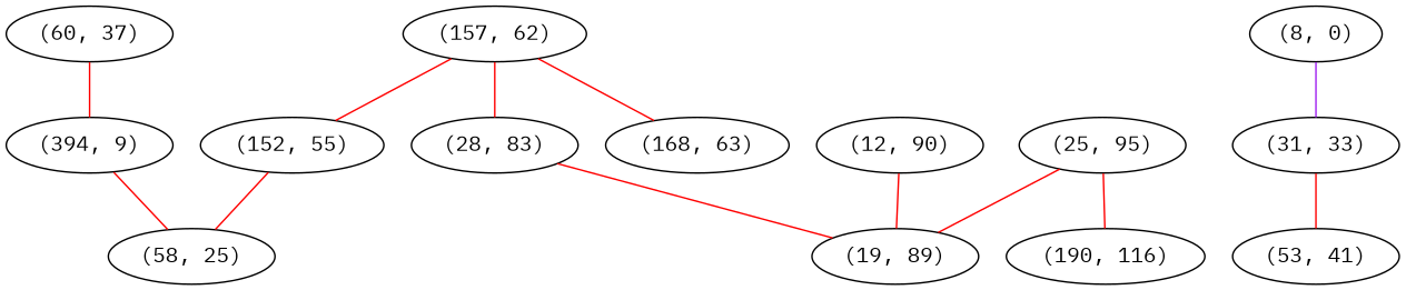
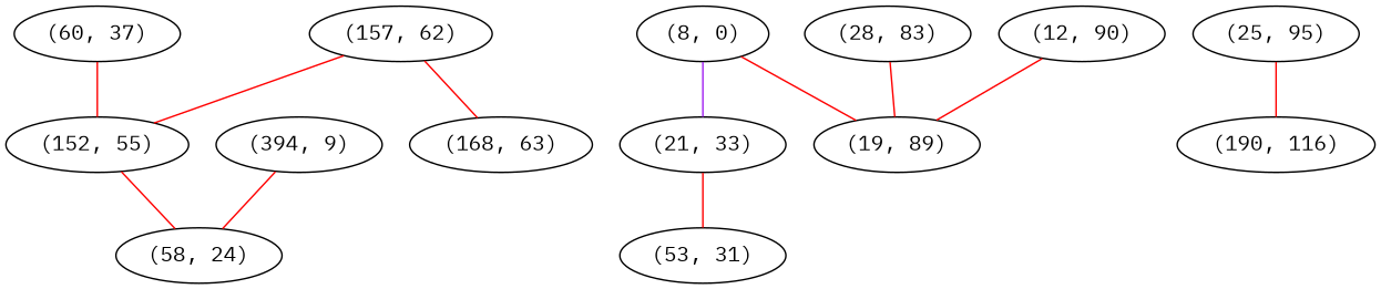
  graph {
    fontname="IBM Plex Mono"
    node [fontname="IBM Plex Mono"]
    edge [color=red fontname="IBM Plex Mono" weight=1]
    "(60, 37)"
    "(152, 55)"
-   "(58, 25)"
+   "(58, 25)" [label="(58, 24)"]
    n4 [label="(8, 0)"]
-   "(21, 33)" [label="(31, 33)"]
-   "(53, 31)" [label="(53, 41)"]
+   "(21, 33)"
+   "(53, 31)"
    n7 [label="(394, 9)"]
    "(25, 95)"
    "(190, 116)"
    "(19, 89)"
    "(157, 62)"
    n12 [label="(28, 83)"]
    "(168, 63)"
    n14 [label="(12, 90)"]
-   "(60, 37)" -- n7
+   "(60, 37)" -- "(152, 55)"
    "(152, 55)" -- "(58, 25)"
    n4 -- "(21, 33)" [color=purple weight=4]
    "(21, 33)" -- "(53, 31)"
    n7 -- "(58, 25)"
    "(25, 95)" -- "(190, 116)"
-   "(25, 95)" -- "(19, 89)"
+   n4 -- "(19, 89)"
    "(157, 62)" -- "(152, 55)"
-   "(157, 62)" -- n12
    "(157, 62)" -- "(168, 63)"
    n12 -- "(19, 89)"
    n14 -- "(19, 89)"
  }
